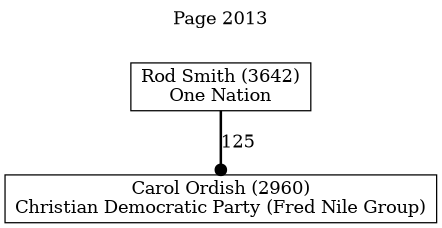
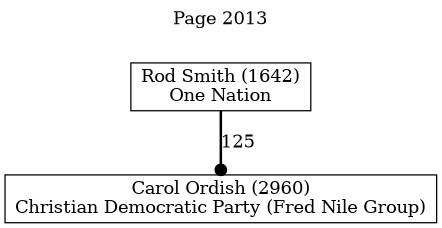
  digraph {
    label="Page 2013"
    labelloc=t
    mclimit=10
    node [shape=box]
    n1 [label="Carol Ordish (2960)\nChristian Democratic Party (Fred Nile Group)"]
-   n2 [label="Rod Smith (3642)\nOne Nation"]
+   n2 [label="Rod Smith (1642)\nOne Nation"]
    n2 -> n1 [label=125 style=bold arrowhead=dot]
  }
